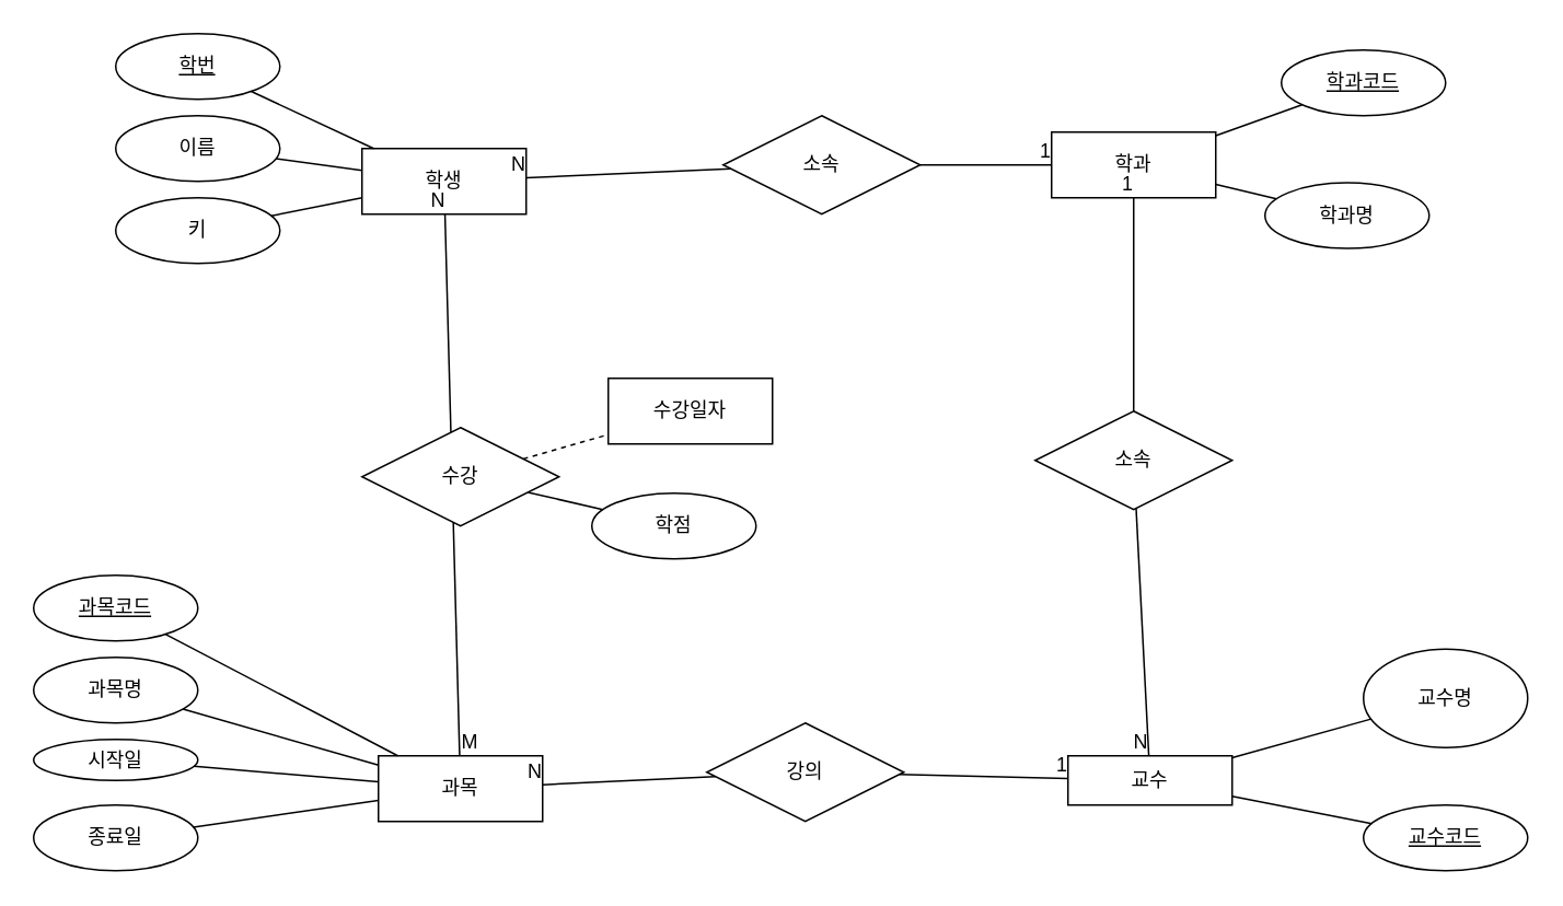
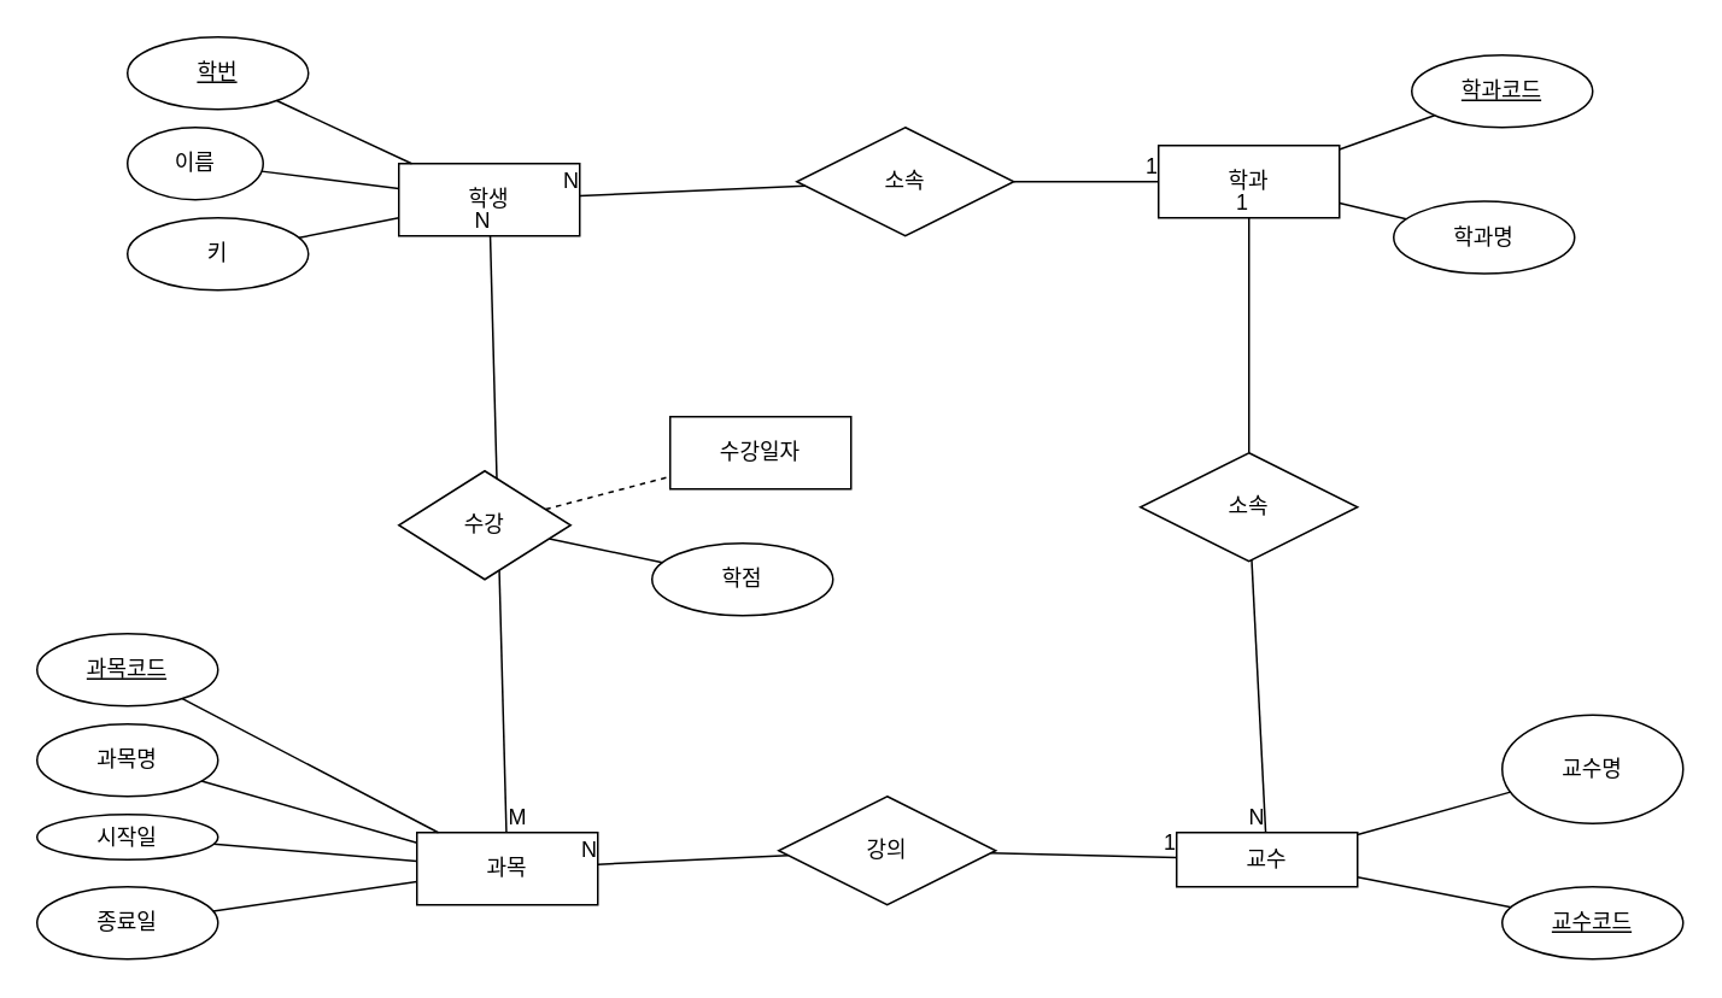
  <mxCell id="0" />
  <mxCell id="1" parent="0" />
  <mxCell id="2" value="학생" style="whiteSpace=wrap;html=1;align=center;" parent="1" vertex="1"><mxGeometry x="220" y="90" width="100" height="40" as="geometry" /></mxCell>
  <mxCell id="3" value="과목" style="whiteSpace=wrap;html=1;align=center;" parent="1" vertex="1"><mxGeometry x="230" y="460" width="100" height="40" as="geometry" /></mxCell>
  <mxCell id="4" value="교수" style="whiteSpace=wrap;html=1;align=center;" parent="1" vertex="1"><mxGeometry x="650" y="460" width="100" height="30" as="geometry" /></mxCell>
  <mxCell id="5" value="학과" style="whiteSpace=wrap;html=1;align=center;" parent="1" vertex="1"><mxGeometry x="640" y="80" width="100" height="40" as="geometry" /></mxCell>
  <mxCell id="6" value="학번" style="ellipse;whiteSpace=wrap;html=1;align=center;fontStyle=4;" parent="1" vertex="1"><mxGeometry x="70" y="20" width="100" height="40" as="geometry" /></mxCell>
  <mxCell id="7" value="과목코드" style="ellipse;whiteSpace=wrap;html=1;align=center;fontStyle=4;" parent="1" vertex="1"><mxGeometry x="20" y="350" width="100" height="40" as="geometry" /></mxCell>
  <mxCell id="8" value="학과코드" style="ellipse;whiteSpace=wrap;html=1;align=center;fontStyle=4;" parent="1" vertex="1"><mxGeometry x="780" y="30" width="100" height="40" as="geometry" /></mxCell>
  <mxCell id="9" value="교수코드" style="ellipse;whiteSpace=wrap;html=1;align=center;fontStyle=4;" parent="1" vertex="1"><mxGeometry x="830" y="490" width="100" height="40" as="geometry" /></mxCell>
- <mxCell id="10" value="이름" style="ellipse;whiteSpace=wrap;html=1;align=center;" parent="1" vertex="1"><mxGeometry x="70" y="70" width="100" height="40" as="geometry" /></mxCell>
+ <mxCell id="10" value="이름" style="ellipse;whiteSpace=wrap;html=1;align=center;" parent="1" vertex="1"><mxGeometry x="70" y="70" width="75" height="40" as="geometry" /></mxCell>
  <mxCell id="11" value="키" style="ellipse;whiteSpace=wrap;html=1;align=center;" parent="1" vertex="1"><mxGeometry x="70" y="120" width="100" height="40" as="geometry" /></mxCell>
  <mxCell id="12" value="과목명" style="ellipse;whiteSpace=wrap;html=1;align=center;" parent="1" vertex="1"><mxGeometry x="20" y="400" width="100" height="40" as="geometry" /></mxCell>
  <mxCell id="13" value="시작일" style="ellipse;whiteSpace=wrap;html=1;align=center;" parent="1" vertex="1"><mxGeometry x="20" y="450" width="100" height="25" as="geometry" /></mxCell>
  <mxCell id="14" value="종료일" style="ellipse;whiteSpace=wrap;html=1;align=center;" parent="1" vertex="1"><mxGeometry x="20" y="490" width="100" height="40" as="geometry" /></mxCell>
  <mxCell id="15" value="교수명" style="ellipse;whiteSpace=wrap;html=1;align=center;" parent="1" vertex="1"><mxGeometry x="830" y="395" width="100" height="60" as="geometry" /></mxCell>
  <mxCell id="16" value="학과명" style="ellipse;whiteSpace=wrap;html=1;align=center;" parent="1" vertex="1"><mxGeometry x="770" y="110.9" width="100" height="40" as="geometry" /></mxCell>
  <mxCell id="17" value="" style="endArrow=none;html=1;rounded=0;" parent="1" source="6" target="2" edge="1"><mxGeometry relative="1" as="geometry"><mxPoint x="430" y="390" as="sourcePoint" /><mxPoint x="590" y="390" as="targetPoint" /></mxGeometry></mxCell>
  <mxCell id="18" value="" style="endArrow=none;html=1;rounded=0;" parent="1" source="11" target="2" edge="1"><mxGeometry relative="1" as="geometry"><mxPoint x="163.031" y="65.014" as="sourcePoint" /><mxPoint x="240" y="100" as="targetPoint" /></mxGeometry></mxCell>
  <mxCell id="19" value="" style="endArrow=none;html=1;rounded=0;" parent="1" source="10" target="2" edge="1"><mxGeometry relative="1" as="geometry"><mxPoint x="173.031" y="75.014" as="sourcePoint" /><mxPoint x="250" y="110" as="targetPoint" /></mxGeometry></mxCell>
  <mxCell id="20" value="" style="endArrow=none;html=1;rounded=0;" parent="1" source="7" target="3" edge="1"><mxGeometry relative="1" as="geometry"><mxPoint x="90.5" y="470" as="sourcePoint" /><mxPoint x="250.5" y="470" as="targetPoint" /></mxGeometry></mxCell>
  <mxCell id="21" value="" style="endArrow=none;html=1;rounded=0;" parent="1" source="12" target="3" edge="1"><mxGeometry relative="1" as="geometry"><mxPoint x="-181.871" y="493.17" as="sourcePoint" /><mxPoint x="-99.5" y="522.353" as="targetPoint" /></mxGeometry></mxCell>
  <mxCell id="22" value="" style="endArrow=none;html=1;rounded=0;" parent="1" source="13" target="3" edge="1"><mxGeometry relative="1" as="geometry"><mxPoint x="-171.871" y="503.17" as="sourcePoint" /><mxPoint x="-89.5" y="532.353" as="targetPoint" /></mxGeometry></mxCell>
  <mxCell id="23" value="" style="endArrow=none;html=1;rounded=0;" parent="1" source="14" target="3" edge="1"><mxGeometry relative="1" as="geometry"><mxPoint x="-161.871" y="513.17" as="sourcePoint" /><mxPoint x="-79.5" y="542.353" as="targetPoint" /></mxGeometry></mxCell>
  <mxCell id="24" value="" style="endArrow=none;html=1;rounded=0;" parent="1" source="15" target="4" edge="1"><mxGeometry relative="1" as="geometry"><mxPoint x="460" y="270" as="sourcePoint" /><mxPoint x="620" y="270" as="targetPoint" /></mxGeometry></mxCell>
  <mxCell id="25" value="" style="endArrow=none;html=1;rounded=0;" parent="1" source="4" target="9" edge="1"><mxGeometry relative="1" as="geometry"><mxPoint x="460" y="270" as="sourcePoint" /><mxPoint x="902.617" y="413.266" as="targetPoint" /></mxGeometry></mxCell>
  <mxCell id="26" value="" style="endArrow=none;html=1;rounded=0;" parent="1" source="16" target="5" edge="1"><mxGeometry relative="1" as="geometry"><mxPoint x="785.758" y="120" as="sourcePoint" /><mxPoint x="747.68" y="407.567" as="targetPoint" /></mxGeometry></mxCell>
  <mxCell id="27" value="" style="endArrow=none;html=1;rounded=0;" parent="1" source="8" target="5" edge="1"><mxGeometry relative="1" as="geometry"><mxPoint x="792.325" y="45.042" as="sourcePoint" /><mxPoint x="757.68" y="417.567" as="targetPoint" /></mxGeometry></mxCell>
  <mxCell id="28" value="강의" style="shape=rhombus;perimeter=rhombusPerimeter;whiteSpace=wrap;html=1;align=center;" parent="1" vertex="1"><mxGeometry x="430" y="440" width="120" height="60" as="geometry" /></mxCell>
  <mxCell id="29" value="소속" style="shape=rhombus;perimeter=rhombusPerimeter;whiteSpace=wrap;html=1;align=center;" parent="1" vertex="1"><mxGeometry x="440" y="70" width="120" height="60" as="geometry" /></mxCell>
  <mxCell id="30" value="" style="endArrow=none;html=1;rounded=0;" parent="1" source="29" target="2" edge="1"><mxGeometry relative="1" as="geometry"><mxPoint x="488.542" y="162.671" as="sourcePoint" /><mxPoint x="330" y="213.857" as="targetPoint" /></mxGeometry></mxCell>
  <mxCell id="31" value="N" style="resizable=0;html=1;align=right;verticalAlign=bottom;" parent="30" connectable="0" vertex="1"><mxGeometry x="1" relative="1" as="geometry" /></mxCell>
  <mxCell id="32" value="" style="endArrow=none;html=1;rounded=0;" parent="1" source="29" target="5" edge="1"><mxGeometry relative="1" as="geometry"><mxPoint x="530" y="140.4" as="sourcePoint" /><mxPoint x="690" y="140.4" as="targetPoint" /></mxGeometry></mxCell>
  <mxCell id="33" value="1" style="resizable=0;html=1;align=right;verticalAlign=bottom;" parent="32" connectable="0" vertex="1"><mxGeometry x="1" relative="1" as="geometry" /></mxCell>
  <mxCell id="34" value="" style="endArrow=none;html=1;rounded=0;" parent="1" source="28" target="4" edge="1"><mxGeometry relative="1" as="geometry"><mxPoint x="440" y="340" as="sourcePoint" /><mxPoint x="600" y="340" as="targetPoint" /></mxGeometry></mxCell>
  <mxCell id="35" value="1" style="resizable=0;html=1;align=right;verticalAlign=bottom;" parent="34" connectable="0" vertex="1"><mxGeometry x="1" relative="1" as="geometry" /></mxCell>
  <mxCell id="36" value="" style="endArrow=none;html=1;rounded=0;" parent="1" source="28" target="3" edge="1"><mxGeometry relative="1" as="geometry"><mxPoint x="630" y="280" as="sourcePoint" /><mxPoint x="690" y="260" as="targetPoint" /></mxGeometry></mxCell>
  <mxCell id="37" value="N" style="resizable=0;html=1;align=right;verticalAlign=bottom;" parent="36" connectable="0" vertex="1"><mxGeometry x="1" relative="1" as="geometry" /></mxCell>
  <mxCell id="38" value="학점" style="ellipse;whiteSpace=wrap;html=1;align=center;" parent="1" vertex="1"><mxGeometry x="360" y="300" width="100" height="40" as="geometry" /></mxCell>
  <mxCell id="39" value="수강일자" style="whiteSpace=wrap;html=1;align=center;rounded=0;" parent="1" vertex="1"><mxGeometry x="370" y="230" width="100" height="40" as="geometry" /></mxCell>
  <mxCell id="40" value="" style="endArrow=none;html=1;rounded=0;dashed=1;" parent="1" source="50" target="39" edge="1"><mxGeometry relative="1" as="geometry"><mxPoint x="440" y="310" as="sourcePoint" /><mxPoint x="600" y="310" as="targetPoint" /></mxGeometry></mxCell>
  <mxCell id="41" value="" style="endArrow=none;html=1;rounded=0;" parent="1" source="50" target="38" edge="1"><mxGeometry relative="1" as="geometry"><mxPoint x="498.182" y="249.091" as="sourcePoint" /><mxPoint x="559.313" y="231.625" as="targetPoint" /></mxGeometry></mxCell>
  <mxCell id="42" value="소속" style="shape=rhombus;perimeter=rhombusPerimeter;whiteSpace=wrap;html=1;align=center;" vertex="1" parent="1"><mxGeometry x="630" y="250" width="120" height="60" as="geometry" /></mxCell>
  <mxCell id="43" value="" style="endArrow=none;html=1;rounded=0;" edge="1" parent="1" source="3" target="2"><mxGeometry relative="1" as="geometry"><mxPoint x="410" y="340" as="sourcePoint" /><mxPoint x="570" y="340" as="targetPoint" /></mxGeometry></mxCell>
  <mxCell id="44" value="M" style="resizable=0;html=1;align=left;verticalAlign=bottom;" connectable="0" vertex="1" parent="43"><mxGeometry x="-1" relative="1" as="geometry" /></mxCell>
  <mxCell id="45" value="N" style="resizable=0;html=1;align=right;verticalAlign=bottom;" connectable="0" vertex="1" parent="43"><mxGeometry x="1" relative="1" as="geometry" /></mxCell>
  <mxCell id="46" value="" style="endArrow=none;html=1;rounded=0;" edge="1" parent="1" source="42" target="5"><mxGeometry relative="1" as="geometry"><mxPoint x="570" y="110" as="sourcePoint" /><mxPoint x="650" y="110" as="targetPoint" /></mxGeometry></mxCell>
  <mxCell id="47" value="1" style="resizable=0;html=1;align=right;verticalAlign=bottom;" connectable="0" vertex="1" parent="46"><mxGeometry x="1" relative="1" as="geometry" /></mxCell>
  <mxCell id="48" value="" style="endArrow=none;html=1;rounded=0;" edge="1" parent="1" source="42" target="4"><mxGeometry relative="1" as="geometry"><mxPoint x="755" y="380" as="sourcePoint" /><mxPoint x="645" y="380" as="targetPoint" /></mxGeometry></mxCell>
  <mxCell id="49" value="N" style="resizable=0;html=1;align=right;verticalAlign=bottom;" connectable="0" vertex="1" parent="48"><mxGeometry x="1" relative="1" as="geometry" /></mxCell>
- <mxCell id="50" value="수강" style="shape=rhombus;perimeter=rhombusPerimeter;whiteSpace=wrap;html=1;align=center;" parent="1" vertex="1"><mxGeometry x="220" y="260" width="120" height="60" as="geometry" /></mxCell>
+ <mxCell id="50" value="수강" style="shape=rhombus;perimeter=rhombusPerimeter;whiteSpace=wrap;html=1;align=center;" parent="1" vertex="1"><mxGeometry x="220" y="260" width="95" height="60" as="geometry" /></mxCell>
